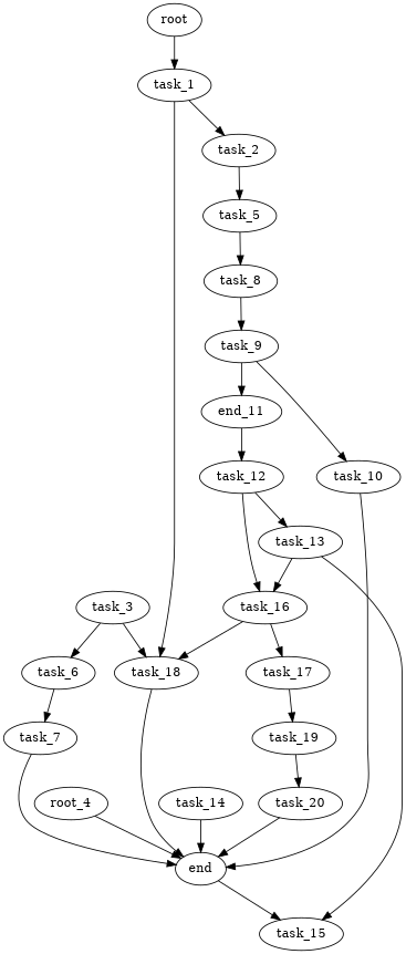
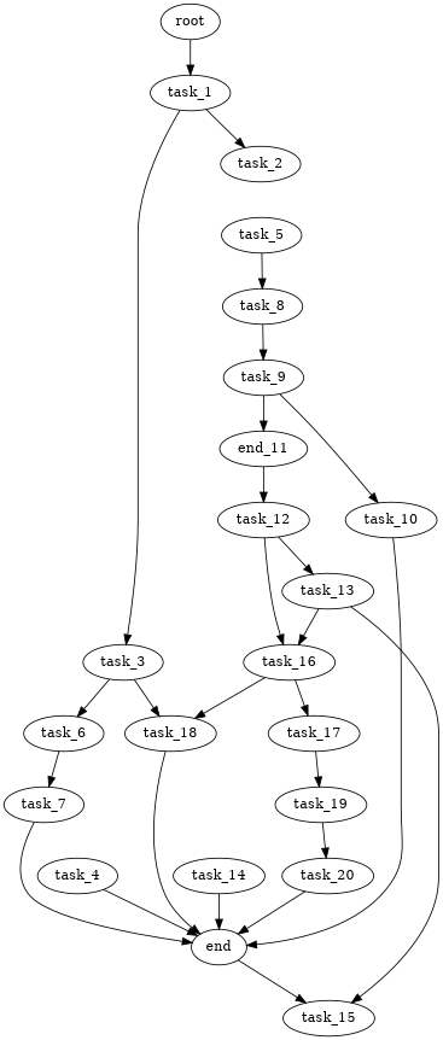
  digraph {
    root
    task_1
    task_2
    task_3
    task_5
    task_6
    task_18
    task_8
-   task_4 [label=root_4]
+   task_4
    end
    task_7
    task_15
    task_9
    task_10
    n15 [label=end_11]
    task_12
    task_13
    task_16
    task_14
    task_17
    task_19
    task_20
    root -> task_1
    task_1 -> task_2
-   task_1 -> task_18
-   task_2 -> task_5
+   task_1 -> task_3
    task_3 -> task_6
    task_3 -> task_18
    task_5 -> task_8
    task_6 -> task_7
    task_18 -> end
    task_8 -> task_9
    task_4 -> end
    end -> task_15
    task_7 -> end
    task_9 -> task_10
    task_9 -> n15
    task_10 -> end
    n15 -> task_12
    task_12 -> task_13
    task_12 -> task_16
    task_13 -> task_15
    task_13 -> task_16
    task_16 -> task_18
    task_16 -> task_17
    task_14 -> end
    task_17 -> task_19
    task_19 -> task_20
    task_20 -> end
  }
